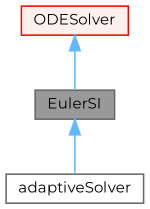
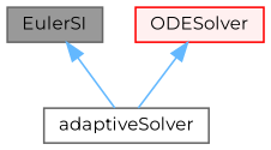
  digraph {
    fontname=Montserrat
    node [color=gray40 fontname=Montserrat fontsize=10 shape=box style=filled]
    edge [color=steelblue1 dir=back fontname=Montserrat fontsize=10 labelfontname=Helvetica labelfontsize=10 style=solid]
    n1 [fillcolor=grey60 fontcolor=black height=0.2 label=EulerSI width=0.4]
    n2 [fillcolor=white height=0.2 label=adaptiveSolver width=0.4]
    n3 [color=red fillcolor="#FFF0F0" height=0.2 label=ODESolver width=0.4]
    n1 -> n2
-   n3 -> n1
+   n3 -> n2
  }
